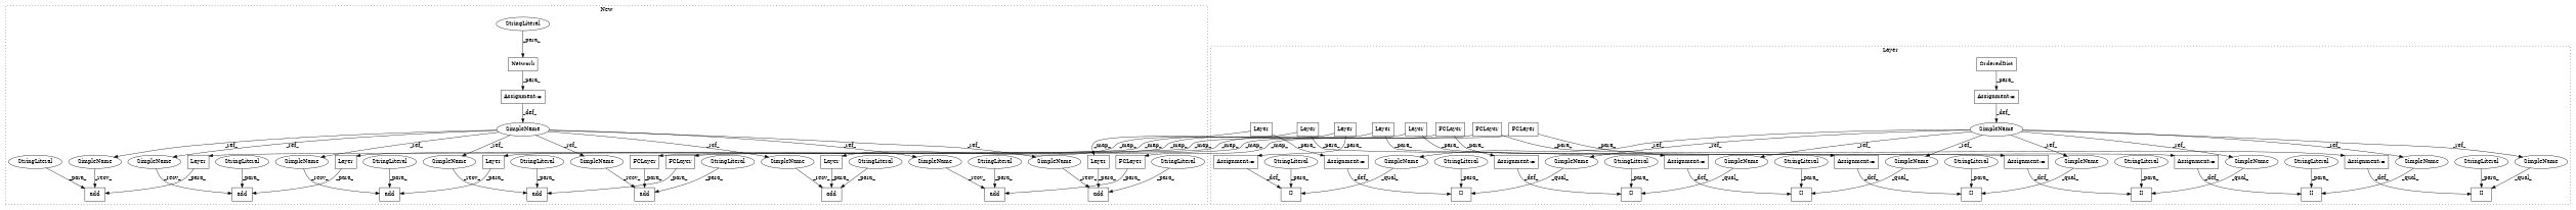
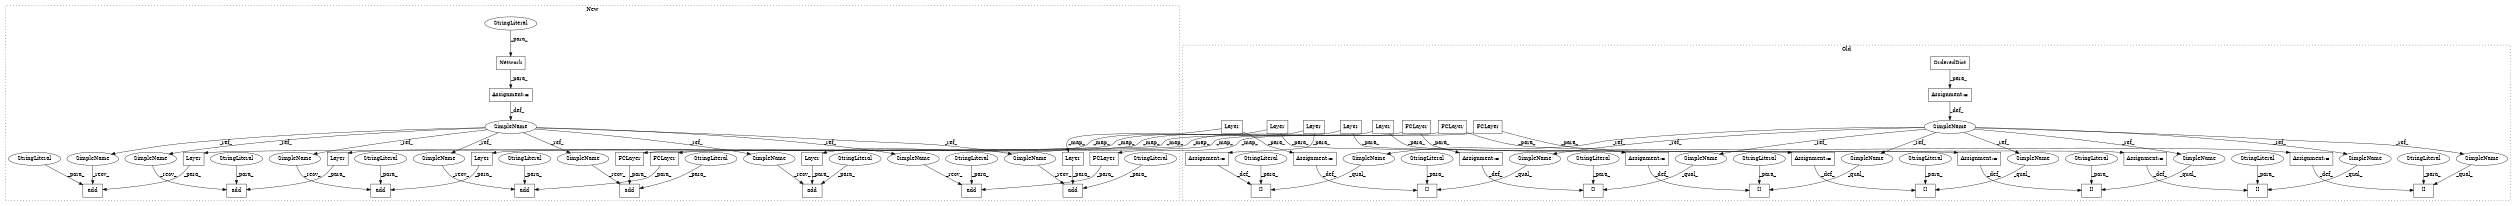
  digraph {
    node [a=32 l=7 shape=box]
    n1 [l="8,1" label=FCLayer s="532,551"]
    n2 [a=2 l="7,1" label="[]" s="518,530"]
    n3 [a=42 l=6 label=SimpleName s=245 shape=ellipse]
    n4 [a=2 l="7,1" label="[]" s="395,409"]
    n5 [l=13 label=OrderedDict s=252]
    n6 [a=2 l="7,1" label="[]" s="312,326"]
    n7 [l="6,1" label=Layer s="328,347"]
    n8 [a=2 l="7,1" label="[]" s="437,451"]
    n9 [a=45 label=StringLiteral s=402 shape=ellipse]
    n10 [a=2 l="7,1" label="[]" s="558,570"]
    n11 [l="6,1" label=Layer s="453,472"]
    n12 [l="6,1" label=Layer s="411,430"]
    n13 [a=2 l="7,1" label="[]" s="271,285"]
    n14 [a=45 label=StringLiteral s=319 shape=ellipse]
    n15 [a=2 l="7,1" label="[]" s="479,491"]
    n16 [l="6,1" label=Layer s="287,305"]
    n17 [a=2 l="7,1" label="[]" s="354,368"]
    n18 [l="6,1" label=Layer s="370,388"]
    n19 [l="8,1" label=FCLayer s="572,591"]
    n20 [a=45 label=StringLiteral s=444 shape=ellipse]
    n21 [a=45 l=5 label=StringLiteral s=565 shape=ellipse]
    n22 [a=7 l=1 label="Assignment:=" s=327]
    n23 [a=45 l=5 label=StringLiteral s=525 shape=ellipse]
    n24 [a=7 l=1 label="Assignment:=" s=492]
    n25 [a=7 l=1 label="Assignment:=" s=251]
    n26 [a=7 l=1 label="Assignment:=" s=531]
    n27 [a=7 l=1 label="Assignment:=" s=286]
    n28 [a=7 l=1 label="Assignment:=" s=571]
    n29 [a=45 label=StringLiteral s=278 shape=ellipse]
    n30 [a=7 l=1 label="Assignment:=" s=452]
    n31 [a=7 l=1 label="Assignment:=" s=369]
    n32 [a=45 label=StringLiteral s=361 shape=ellipse]
    n33 [a=7 l=1 label="Assignment:=" s=410]
    n34 [a=45 l=5 label=StringLiteral s=486 shape=ellipse]
    n35 [l="8,1" label=FCLayer s="493,511"]
    n36 [a=42 l=6 label=SimpleName s=558 shape=ellipse]
    n37 [a=42 l=6 label=SimpleName s=395 shape=ellipse]
    n38 [a=42 l=6 label=SimpleName s=479 shape=ellipse]
    n39 [a=42 l=6 label=SimpleName s=354 shape=ellipse]
    n40 [a=42 l=6 label=SimpleName s=437 shape=ellipse]
    n41 [a=42 l=6 label=SimpleName s=271 shape=ellipse]
    n42 [a=42 l=6 label=SimpleName s=312 shape=ellipse]
    n43 [a=42 l=6 label=SimpleName s=518 shape=ellipse]
    n44 [l="8,1" label=FCLayer s="461,480"]
    n45 [l="4,1" label=add s="451,481"]
    n46 [l="8,1" label=Network s="179,194"]
    n47 [l="4,1" label=add s="491,521"]
    n48 [a=42 l=2 label=SimpleName s=176 shape=ellipse]
    n49 [l="4,1" label=add s="245,277"]
    n50 [l="6,1" label=Layer s="257,276"]
    n51 [l="4,1" label=add s="370,402"]
    n52 [l="6,1" label=Layer s="382,401"]
    n53 [l="4,1" label=add s="328,360"]
    n54 [l="6,1" label=Layer s="340,359"]
    n55 [l="4,1" label=add s="204,235"]
    n56 [a=45 label=StringLiteral s=208 shape=ellipse]
    n57 [l="4,1" label=add s="412,441"]
    n58 [l="6,1" label=Layer s="216,234"]
    n59 [l="4,1" label=add s="287,318"]
    n60 [l="6,1" label=Layer s="299,317"]
    n61 [l="8,1" label=FCLayer s="501,520"]
    n62 [a=45 l=5 label=StringLiteral s=455 shape=ellipse]
    n63 [a=45 label=StringLiteral s=187 shape=ellipse]
    n64 [a=45 l=5 label=StringLiteral s=416 shape=ellipse]
    n65 [a=7 l=1 label="Assignment:=" s=178]
    n66 [a=45 label=StringLiteral s=291 shape=ellipse]
    n67 [a=45 label=StringLiteral s=374 shape=ellipse]
    n68 [a=45 label=StringLiteral s=332 shape=ellipse]
    n69 [a=45 l=5 label=StringLiteral s=495 shape=ellipse]
    n70 [a=45 label=StringLiteral s=249 shape=ellipse]
    n71 [l="8,1" label=FCLayer s="422,440"]
    n72 [a=42 l=2 label=SimpleName s=242 shape=ellipse]
    n73 [a=42 l=2 label=SimpleName s=201 shape=ellipse]
    n74 [a=42 l=2 label=SimpleName s=409 shape=ellipse]
    n75 [a=42 l=2 label=SimpleName s=284 shape=ellipse]
    n76 [a=42 l=2 label=SimpleName s=325 shape=ellipse]
    n77 [a=42 l=2 label=SimpleName s=488 shape=ellipse]
    n78 [a=42 l=2 label=SimpleName s=367 shape=ellipse]
    n79 [a=42 l=2 label=SimpleName s=448 shape=ellipse]
    subgraph cluster_1 {
-     label=Layer
+     label=Old
      style=dotted
      n1
      n2
      n3
      n4
      n5
      n6
      n7
      n8
      n9
      n10
      n11
      n12
      n13
      n14
      n15
      n16
      n17
      n18
      n19
      n20
      n21
      n22
      n23
      n24
      n25
      n26
      n27
      n28
      n29
      n30
      n31
      n32
      n33
      n34
      n35
      n36
      n37
      n38
      n39
      n40
      n41
      n42
      n43
    }
    subgraph cluster_2 {
      label=New
      style=dotted
      n44
      n45
      n46
      n47
      n48
      n49
      n50
      n51
      n52
      n53
      n54
      n55
      n56
      n57
      n58
      n59
      n60
      n61
      n62
      n63
      n64
      n65
      n66
      n67
      n68
      n69
      n70
      n71
      n72
      n73
      n74
      n75
      n76
      n77
      n78
      n79
    }
    n1 -> n26 [label=_para_]
    n1 -> n44 [label=_map_]
    n3 -> n36 [label=_ref_]
    n3 -> n37 [label=_ref_]
    n3 -> n38 [label=_ref_]
    n3 -> n39 [label=_ref_]
    n3 -> n40 [label=_ref_]
    n3 -> n41 [label=_ref_]
    n3 -> n42 [label=_ref_]
    n3 -> n43 [label=_ref_]
    n5 -> n25 [label=_para_]
    n7 -> n22 [label=_para_]
    n7 -> n50 [label=_map_]
    n9 -> n4 [label=_para_]
    n11 -> n30 [label=_para_]
    n11 -> n52 [label=_map_]
    n12 -> n33 [label=_para_]
    n12 -> n54 [label=_map_]
    n14 -> n6 [label=_para_]
    n16 -> n27 [label=_para_]
    n16 -> n58 [label=_map_]
    n18 -> n31 [label=_para_]
    n18 -> n60 [label=_map_]
    n19 -> n28 [label=_para_]
    n19 -> n61 [label=_map_]
    n20 -> n8 [label=_para_]
    n21 -> n10 [label=_para_]
    n22 -> n6 [label=_def_]
    n23 -> n2 [label=_para_]
    n24 -> n15 [label=_def_]
    n25 -> n3 [label=_def_]
    n26 -> n2 [label=_def_]
    n27 -> n13 [label=_def_]
    n28 -> n10 [label=_def_]
    n29 -> n13 [label=_para_]
    n30 -> n8 [label=_def_]
    n31 -> n17 [label=_def_]
    n32 -> n17 [label=_para_]
    n33 -> n4 [label=_def_]
    n34 -> n15 [label=_para_]
    n35 -> n24 [label=_para_]
    n35 -> n71 [label=_map_]
    n36 -> n10 [label=_qual_]
    n37 -> n4 [label=_qual_]
    n38 -> n15 [label=_qual_]
    n39 -> n17 [label=_qual_]
    n40 -> n8 [label=_qual_]
    n41 -> n13 [label=_qual_]
    n42 -> n6 [label=_qual_]
    n43 -> n2 [label=_qual_]
    n44 -> n45 [label=_para_]
    n46 -> n65 [label=_para_]
    n48 -> n72 [label=_ref_]
    n48 -> n73 [label=_ref_]
    n48 -> n74 [label=_ref_]
    n48 -> n75 [label=_ref_]
    n48 -> n76 [label=_ref_]
    n48 -> n77 [label=_ref_]
    n48 -> n78 [label=_ref_]
    n48 -> n79 [label=_ref_]
    n50 -> n49 [label=_para_]
    n52 -> n51 [label=_para_]
    n54 -> n53 [label=_para_]
    n56 -> n55 [label=_para_]
    n58 -> n55 [label=_para_]
    n60 -> n59 [label=_para_]
    n61 -> n47 [label=_para_]
    n62 -> n45 [label=_para_]
    n63 -> n46 [label=_para_]
    n64 -> n57 [label=_para_]
    n65 -> n48 [label=_def_]
    n66 -> n59 [label=_para_]
    n67 -> n51 [label=_para_]
    n68 -> n53 [label=_para_]
    n69 -> n47 [label=_para_]
    n70 -> n49 [label=_para_]
    n71 -> n57 [label=_para_]
    n72 -> n49 [label=_recv_]
    n73 -> n55 [label=_recv_]
    n74 -> n57 [label=_recv_]
    n75 -> n59 [label=_recv_]
    n76 -> n53 [label=_recv_]
    n77 -> n47 [label=_recv_]
    n78 -> n51 [label=_recv_]
    n79 -> n45 [label=_recv_]
  }
